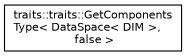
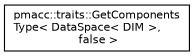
  digraph {
    rankdir=LR
-   n1 [color=black fillcolor=white fontname=Helvetica fontsize=10 height=0.2 label="traits::traits::GetComponents\lType\< DataSpace\< DIM \>,\l false \>" shape=record style=filled width=0.4]
+   n1 [color=black fillcolor=white fontname=Helvetica fontsize=10 height=0.2 label="pmacc::traits::GetComponents\lType\< DataSpace\< DIM \>,\l false \>" shape=record style=filled width=0.4]
  }
